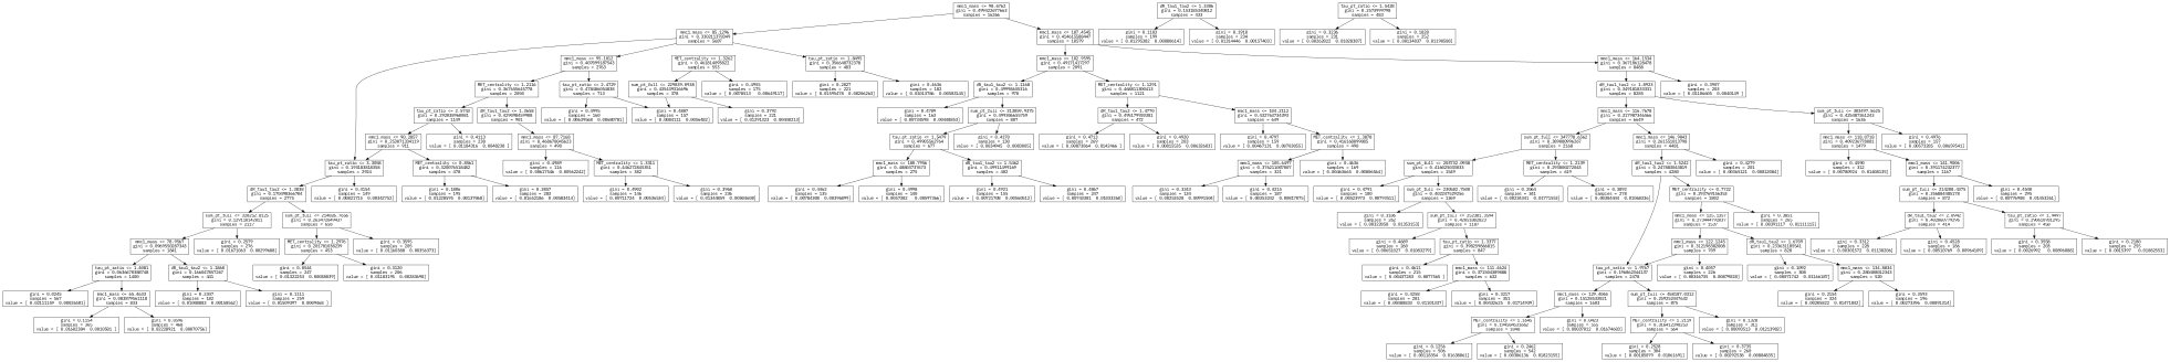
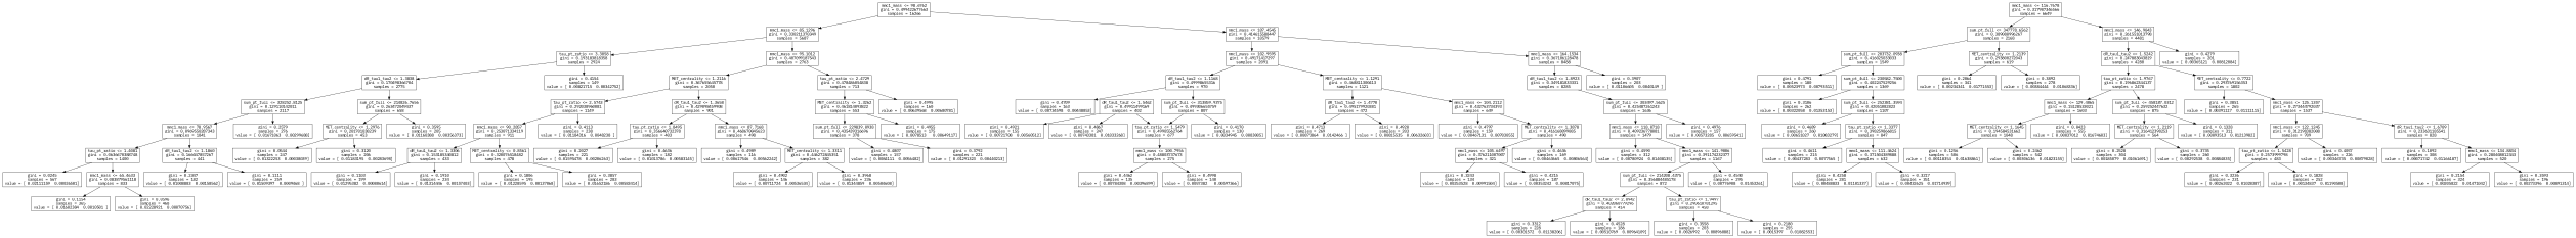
  digraph {
    fontname="IBM Plex Mono"
    node [fontname="IBM Plex Mono" shape=box]
    edge [fontname="IBM Plex Mono"]
    n1 [label="mmc1_mass <= 98.6762\ngini = 0.499422677663\nsamples = 16266"]
    n2 [label="mmc1_mass <= 85.1296\ngini = 0.330211370349\nsamples = 5687"]
    n3 [label="mmc1_mass <= 107.4545\ngini = 0.414615588447\nsamples = 10579"]
    n4 [label="tau_pt_ratio <= 3.3058\ngini = 0.193183818358\nsamples = 2924"]
    n5 [label="mmc1_mass <= 95.1012\ngini = 0.407099187543\nsamples = 2763"]
    n6 [label="mmc1_mass <= 102.9595\ngini = 0.49171417297\nsamples = 2091"]
    n7 [label="mmc1_mass <= 164.1534\ngini = 0.367106128478\nsamples = 8488"]
    n8 [label="dR_tau1_tau2 <= 1.3838\ngini = 0.170498366704\nsamples = 2775"]
    n9 [label="gini = 0.4154\nsamples = 149\nvalue = [ 0.00821715  0.00342752]"]
    n10 [label="MET_centrality <= 1.2116\ngini = 0.367655645778\nsamples = 2050"]
    n11 [label="tau_pt_ratio <= 2.4729\ngini = 0.478486054838\nsamples = 713"]
    n12 [label="sum_pt_full <= 328252.8125\ngini = 0.129110142011\nsamples = 2117"]
    n13 [label="sum_pt_full <= 214826.7656\ngini = 0.263472049437\nsamples = 658"]
    n14 [label="mmc1_mass <= 78.9567\ngini = 0.0969550287343\nsamples = 1841"]
    n15 [label="gini = 0.2579\nsamples = 276\nvalue = [ 0.01671063  0.00299688]"]
    n16 [label="MET_centrality <= 1.2976\ngini = 0.201701038239\nsamples = 453"]
    n17 [label="gini = 0.3595\nsamples = 205\nvalue = [ 0.01160388  0.00356373]"]
    n18 [label="tau_pt_ratio <= 1.4081\ngini = 0.0636670388748\nsamples = 1400"]
    n19 [label="dR_tau1_tau2 <= 1.1860\ngini = 0.166047857267\nsamples = 441"]
    n20 [label="gini = 0.0245\nsamples = 567\nvalue = [ 0.02111159  0.00026501]"]
    n21 [label="mmc1_mass <= 65.4633\ngini = 0.083879561118\nsamples = 833"]
    n22 [label="gini = 0.2347\nsamples = 182\nvalue = [ 0.01008883  0.00158562]"]
    n23 [label="gini = 0.1111\nsamples = 259\nvalue = [ 0.01509397  0.0009468 ]"]
    n24 [label="gini = 0.1154\nsamples = 365\nvalue = [ 0.01602384  0.0010501 ]"]
    n25 [label="gini = 0.0596\nsamples = 468\nvalue = [ 0.02228921  0.00070756]"]
    n26 [label="gini = 0.0544\nsamples = 247\nvalue = [ 0.01322253  0.00038039]"]
    n27 [label="gini = 0.3120\nsamples = 206\nvalue = [ 0.01183195  0.00283698]"]
    n28 [label="tau_pt_ratio <= 2.5743\ngini = 0.292038960081\nsamples = 1149"]
    n29 [label="dR_tau1_tau2 <= 1.3658\ngini = 0.429098459908\nsamples = 901"]
    n30 [label="MET_centrality <= 1.3262\ngini = 0.461814093822\nsamples = 553"]
    n31 [label="gini = 0.4995\nsamples = 160\nvalue = [ 0.00639568  0.00680781]"]
    n32 [label="mmc1_mass <= 90.2857\ngini = 0.253071334119\nsamples = 911"]
    n33 [label="gini = 0.4113\nsamples = 238\nvalue = [ 0.01184316  0.0048238 ]"]
    n34 [label="tau_pt_ratio <= 1.8495\ngini = 0.356640732378\nsamples = 403"]
    n35 [label="mmc1_mass <= 87.7168\ngini = 0.468670045623\nsamples = 498"]
    n36 [label="dR_tau1_tau2 <= 1.3306\ngini = 0.153185340812\nsamples = 433"]
    n37 [label="MET_centrality <= 0.8561\ngini = 0.320076518482\nsamples = 478"]
    n38 [label="gini = 0.1103\nsamples = 199\nvalue = [ 0.01295382  0.00080614]"]
    n39 [label="gini = 0.1910\nsamples = 234\nvalue = [ 0.01314446  0.00157403]"]
    n40 [label="gini = 0.1806\nsamples = 195\nvalue = [ 0.01228595  0.00137068]"]
    n41 [label="gini = 0.3857\nsamples = 283\nvalue = [ 0.01652186  0.00583414]"]
    n42 [label="gini = 0.2027\nsamples = 221\nvalue = [ 0.01595478  0.00206263]"]
    n43 [label="gini = 0.4636\nsamples = 182\nvalue = [ 0.01013786  0.00583145]"]
    n44 [label="gini = 0.4989\nsamples = 116\nvalue = [ 0.00617546  0.00562242]"]
    n45 [label="MET_centrality <= 1.3311\ngini = 0.446272845351\nsamples = 382"]
    n46 [label="gini = 0.4902\nsamples = 146\nvalue = [ 0.00711724  0.00536534]"]
    n47 [label="gini = 0.3968\nsamples = 236\nvalue = [ 0.01344859  0.00504608]"]
    n48 [label="sum_pt_full <= 229839.0938\ngini = 0.435439316696\nsamples = 378"]
    n49 [label="gini = 0.4955\nsamples = 175\nvalue = [ 0.0078513   0.00649117]"]
    n50 [label="gini = 0.4807\nsamples = 157\nvalue = [ 0.0084111  0.0056482]"]
    n51 [label="gini = 0.3792\nsamples = 221\nvalue = [ 0.01291323  0.00440213]"]
    n52 [label="dR_tau1_tau2 <= 1.1168\ngini = 0.49998655316\nsamples = 970"]
    n53 [label="MET_centrality <= 1.1291\ngini = 0.468811300413\nsamples = 1121"]
    n54 [label="dR_tau1_tau2 <= 1.8923\ngini = 0.349181833331\nsamples = 8285"]
    n55 [label="gini = 0.3907\nsamples = 203\nvalue = [ 0.01106605  0.0040149 ]"]
    n56 [label="gini = 0.4709\nsamples = 163\nvalue = [ 0.00734598  0.00448853]"]
    n57 [label="sum_pt_full <= 313859.9375\ngini = 0.499306655759\nsamples = 807"]
    n58 [label="dR_tau1_tau2 <= 1.4770\ngini = 0.495179920381\nsamples = 472"]
    n59 [label="mmc1_mass <= 104.2112\ngini = 0.432763734393\nsamples = 649"]
    n60 [label="tau_pt_ratio <= 1.5479\ngini = 0.49905562764\nsamples = 677"]
    n61 [label="gini = 0.4170\nsamples = 130\nvalue = [ 0.0034945  0.0083005]"]
    n62 [label="mmc1_mass <= 100.7956\ngini = 0.48803737673\nsamples = 275"]
    n63 [label="dR_tau1_tau2 <= 1.5462\ngini = 0.49911499169\nsamples = 402"]
    n64 [label="gini = 0.4462\nsamples = 135\nvalue = [ 0.00784308  0.00396899]"]
    n65 [label="gini = 0.4998\nsamples = 140\nvalue = [ 0.0057382   0.00597366]"]
    n66 [label="gini = 0.4921\nsamples = 155\nvalue = [ 0.00721708  0.00560512]"]
    n67 [label="gini = 0.4867\nsamples = 247\nvalue = [ 0.00743381  0.01033268]"]
    n68 [label="gini = 0.4713\nsamples = 269\nvalue = [ 0.00873864  0.0142466 ]"]
    n69 [label="gini = 0.4920\nsamples = 203\nvalue = [ 0.00815535  0.00632603]"]
    n70 [label="gini = 0.4797\nsamples = 159\nvalue = [ 0.00467131  0.00703055]"]
    n71 [label="MET_centrality <= 1.3878\ngini = 0.416168099085\nsamples = 490"]
    n72 [label="mmc1_mass <= 105.6497\ngini = 0.376211007007\nsamples = 321"]
    n73 [label="gini = 0.4636\nsamples = 169\nvalue = [ 0.00463665  0.00806564]"]
    n74 [label="gini = 0.3243\nsamples = 134\nvalue = [ 0.00253528  0.00991504]"]
    n75 [label="gini = 0.4215\nsamples = 187\nvalue = [ 0.00353242  0.00817075]"]
    n76 [label="mmc1_mass <= 116.7678\ngini = 0.317987346566\nsamples = 6649"]
    n77 [label="sum_pt_full <= 303497.5625\ngini = 0.425487261243\nsamples = 1636"]
    n78 [label="sum_pt_full <= 347778.6562\ngini = 0.389080996267\nsamples = 2168"]
    n79 [label="mmc1_mass <= 146.9043\ngini = 0.261551013798\nsamples = 4481"]
    n80 [label="mmc1_mass <= 118.0718\ngini = 0.409236778081\nsamples = 1479"]
    n81 [label="gini = 0.4976\nsamples = 157\nvalue = [ 0.00573285  0.00659541]"]
    n82 [label="sum_pt_full <= 203732.0938\ngini = 0.416025033033\nsamples = 1549"]
    n83 [label="MET_centrality <= 1.2139\ngini = 0.293800272043\nsamples = 619"]
    n84 [label="dR_tau1_tau2 <= 1.5242\ngini = 0.247883043819\nsamples = 4280"]
    n85 [label="gini = 0.4279\nsamples = 201\nvalue = [ 0.00365121  0.00812084]"]
    n86 [label="gini = 0.4791\nsamples = 180\nvalue = [ 0.00523973  0.00793511]"]
    n87 [label="sum_pt_full <= 230582.7500\ngini = 0.402247529256\nsamples = 1369"]
    n88 [label="gini = 0.2064\nsamples = 341\nvalue = [ 0.00234341  0.01771553]"]
    n89 [label="gini = 0.3892\nsamples = 278\nvalue = [ 0.00384444  0.01068336]"]
    n90 [label="gini = 0.3106\nsamples = 262\nvalue = [ 0.00322058  0.01353153]"]
    n91 [label="sum_pt_full <= 252381.3594\ngini = 0.42051082823\nsamples = 1107"]
    n92 [label="gini = 0.4689\nsamples = 260\nvalue = [ 0.00651027  0.01083279]"]
    n93 [label="tau_pt_ratio <= 1.3377\ngini = 0.398259866815\nsamples = 847"]
    n94 [label="gini = 0.4611\nsamples = 215\nvalue = [ 0.00437283  0.0077565 ]"]
    n95 [label="mmc1_mass <= 111.4624\ngini = 0.371504389888\nsamples = 632"]
    n96 [label="gini = 0.4258\nsamples = 281\nvalue = [ 0.00488833  0.01101337]"]
    n97 [label="gini = 0.3217\nsamples = 351\nvalue = [ 0.00432625  0.01714939]"]
    n98 [label="tau_pt_ratio <= 1.9767\ngini = 0.196862344137\nsamples = 2478"]
    n99 [label="MET_centrality <= 0.7722\ngini = 0.293769156353\nsamples = 1802"]
    n100 [label="mmc1_mass <= 129.4065\ngini = 0.15128533021\nsamples = 1603"]
    n101 [label="sum_pt_full <= 458187.0312\ngini = 0.259252447632\nsamples = 875"]
    n102 [label="gini = 0.3851\nsamples = 265\nvalue = [ 0.00391117  0.01111115]"]
    n103 [label="mmc1_mass <= 125.1357\ngini = 0.273444792037\nsamples = 1537"]
    n104 [label="MET_centrality <= 1.1645\ngini = 0.194584531662\nsamples = 1048"]
    n105 [label="gini = 0.0423\nsamples = 555\nvalue = [ 0.00037012  0.01674603]"]
    n106 [label="MET_centrality <= 1.2119\ngini = 0.316412398253\nsamples = 564"]
    n107 [label="gini = 0.1328\nsamples = 311\nvalue = [ 0.00093513  0.01213982]"]
    n108 [label="gini = 0.1256\nsamples = 506\nvalue = [ 0.00118354  0.01638861]"]
    n109 [label="gini = 0.2462\nsamples = 542\nvalue = [ 0.00306136  0.01823155]"]
    n110 [label="gini = 0.2528\nsamples = 304\nvalue = [ 0.00185079  0.01061691]"]
    n111 [label="gini = 0.3735\nsamples = 260\nvalue = [ 0.00292538  0.00884835]"]
    n112 [label="mmc1_mass <= 122.1245\ngini = 0.312198382008\nsamples = 709"]
    n113 [label="dR_tau1_tau2 <= 1.6709\ngini = 0.233631185541\nsamples = 828"]
    n114 [label="tau_pt_ratio <= 1.5428\ngini = 0.2573999798\nsamples = 483"]
    n115 [label="gini = 0.4057\nsamples = 226\nvalue = [ 0.00346735  0.00879028]"]
    n116 [label="gini = 0.1092\nsamples = 308\nvalue = [ 0.00071742  0.01166187]"]
    n117 [label="mmc1_mass <= 134.8834\ngini = 0.280408012343\nsamples = 520"]
    n118 [label="gini = 0.3236\nsamples = 231\nvalue = [ 0.00262022  0.01028387]"]
    n119 [label="gini = 0.1828\nsamples = 252\nvalue = [ 0.00134837  0.01190508]"]
    n120 [label="gini = 0.2154\nsamples = 324\nvalue = [ 0.00205822  0.01471042]"]
    n121 [label="gini = 0.3593\nsamples = 196\nvalue = [ 0.00273396  0.00891314]"]
    n122 [label="gini = 0.4590\nsamples = 312\nvalue = [ 0.00780924  0.01408135]"]
    n123 [label="mmc1_mass <= 141.9006\ngini = 0.391174232377\nsamples = 1167"]
    n124 [label="sum_pt_full <= 214208.4375\ngini = 0.356884485178\nsamples = 872"]
    n125 [label="gini = 0.4540\nsamples = 295\nvalue = [ 0.00776908  0.01453261]"]
    n126 [label="dR_tau1_tau2 <= 2.0942\ngini = 0.402060779296\nsamples = 414"]
    n127 [label="tau_pt_ratio <= 1.9497\ngini = 0.290610781295\nsamples = 458"]
    n128 [label="gini = 0.3312\nsamples = 228\nvalue = [ 0.00301572  0.01138206]"]
    n129 [label="gini = 0.4528\nsamples = 186\nvalue = [ 0.00510769  0.00964109]"]
    n130 [label="gini = 0.3558\nsamples = 203\nvalue = [ 0.0026992   0.00896088]"]
    n131 [label="gini = 0.2180\nsamples = 255\nvalue = [ 0.0015397   0.01082553]"]
    n1 -> n2
    n1 -> n3
    n2 -> n4
    n2 -> n5
    n3 -> n6
    n3 -> n7
    n4 -> n8
    n4 -> n9
    n5 -> n10
    n5 -> n11
    n6 -> n52
    n6 -> n53
    n7 -> n54
    n7 -> n55
    n8 -> n12
    n8 -> n13
    n10 -> n28
    n10 -> n29
-   n11 -> n50
+   n11 -> n30
    n11 -> n31
    n12 -> n14
    n12 -> n15
    n13 -> n16
    n13 -> n17
    n14 -> n18
    n14 -> n19
    n16 -> n26
    n16 -> n27
    n18 -> n20
    n18 -> n21
    n19 -> n22
    n19 -> n23
    n21 -> n24
    n21 -> n25
    n28 -> n32
    n28 -> n33
-   n2 -> n34
+   n29 -> n34
    n29 -> n35
    n30 -> n48
    n30 -> n49
-   n32 -> n4
+   n32 -> n36
    n32 -> n37
    n34 -> n42
    n34 -> n43
    n35 -> n44
    n35 -> n45
    n36 -> n38
    n36 -> n39
    n37 -> n40
    n37 -> n41
    n45 -> n46
    n45 -> n47
    n48 -> n50
    n48 -> n51
    n52 -> n56
    n52 -> n57
    n53 -> n58
    n53 -> n59
-   n54 -> n76
    n54 -> n77
    n57 -> n60
    n57 -> n61
    n58 -> n68
    n58 -> n69
    n59 -> n70
    n59 -> n71
    n60 -> n62
-   n60 -> n63
+   n63 -> n60
    n62 -> n64
    n62 -> n65
    n63 -> n66
    n63 -> n67
    n71 -> n72
    n71 -> n73
    n72 -> n74
    n72 -> n75
    n76 -> n78
    n76 -> n79
    n77 -> n80
    n77 -> n81
    n78 -> n82
    n78 -> n83
    n79 -> n84
    n79 -> n85
    n80 -> n122
    n80 -> n123
    n82 -> n86
    n82 -> n87
    n83 -> n88
    n83 -> n89
    n84 -> n98
    n84 -> n99
    n87 -> n90
    n87 -> n91
    n91 -> n92
    n91 -> n93
    n93 -> n94
    n93 -> n95
    n95 -> n96
    n95 -> n97
    n98 -> n100
    n98 -> n101
    n99 -> n102
    n99 -> n103
    n100 -> n104
    n100 -> n105
    n101 -> n106
    n101 -> n107
    n103 -> n112
    n103 -> n113
    n104 -> n108
    n104 -> n109
    n106 -> n110
    n106 -> n111
-   n112 -> n98
+   n112 -> n114
    n112 -> n115
    n113 -> n116
    n113 -> n117
    n114 -> n118
    n114 -> n119
    n117 -> n120
    n117 -> n121
    n123 -> n124
    n123 -> n125
    n124 -> n126
    n124 -> n127
    n126 -> n128
    n126 -> n129
    n127 -> n130
    n127 -> n131
  }
